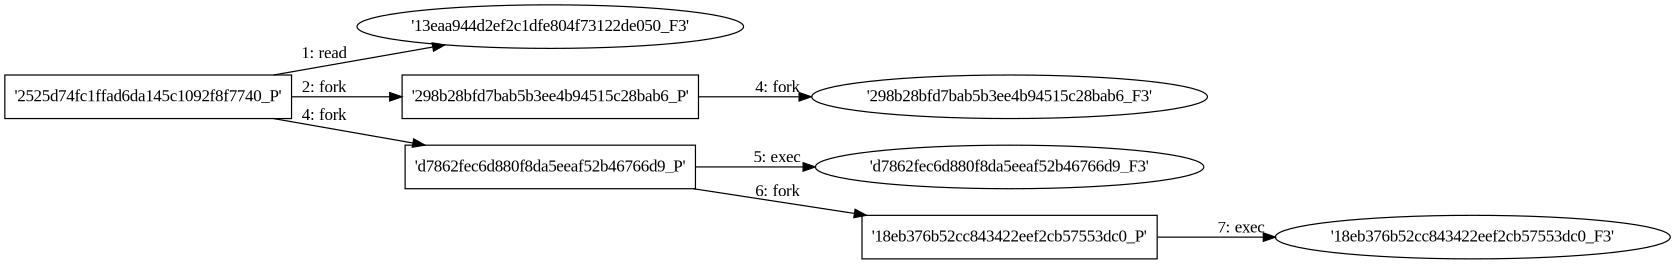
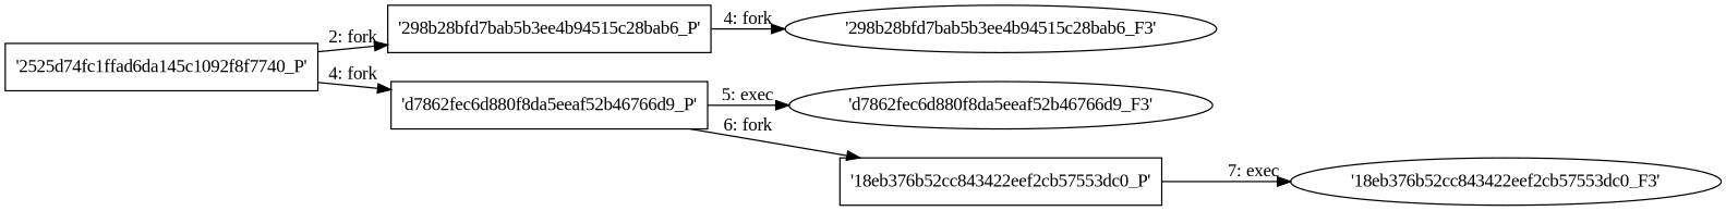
  digraph {
    engine=neato
    fixedsize=false
    fontname="Liberation Serif"
    fontsize=10
    nodesep=0.3
    rankdir=LR
    ranksep=0
    splines=true
    node [fontname="Liberation Serif" node_type=Process shape=ellipse]
    edge [fontname="Liberation Serif"]
-   "'13eaa944d2ef2c1dfe804f73122de050_F3'" [node_type=file]
    n2 [label="'2525d74fc1ffad6da145c1092f8f7740_P'" shape=box]
    "'298b28bfd7bab5b3ee4b94515c28bab6_P'" [shape=box]
    "'d7862fec6d880f8da5eeaf52b46766d9_P'" [shape=box]
    "'298b28bfd7bab5b3ee4b94515c28bab6_F3'" [node_type=File]
    "'d7862fec6d880f8da5eeaf52b46766d9_F3'" [node_type=File]
    "'18eb376b52cc843422eef2cb57553dc0_P'" [shape=box]
    "'18eb376b52cc843422eef2cb57553dc0_F3'" [node_type=File]
-   n2 -> "'13eaa944d2ef2c1dfe804f73122de050_F3'" [label="1: read"]
    n2 -> "'298b28bfd7bab5b3ee4b94515c28bab6_P'" [label="2: fork"]
    n2 -> "'d7862fec6d880f8da5eeaf52b46766d9_P'" [label="4: fork"]
    "'298b28bfd7bab5b3ee4b94515c28bab6_P'" -> "'298b28bfd7bab5b3ee4b94515c28bab6_F3'" [label="4: fork"]
    "'d7862fec6d880f8da5eeaf52b46766d9_P'" -> "'d7862fec6d880f8da5eeaf52b46766d9_F3'" [label="5: exec"]
    "'d7862fec6d880f8da5eeaf52b46766d9_P'" -> "'18eb376b52cc843422eef2cb57553dc0_P'" [label="6: fork"]
    "'18eb376b52cc843422eef2cb57553dc0_P'" -> "'18eb376b52cc843422eef2cb57553dc0_F3'" [label="7: exec"]
  }
